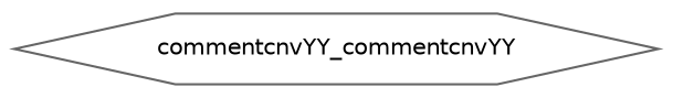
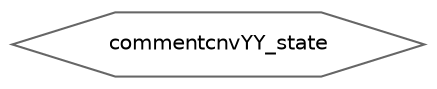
  digraph {
    rankdir=LR
-   n1 [color=grey40 fillcolor=white fontname=Helvetica fontsize=10 height=0.2 label=commentcnvYY_commentcnvYY shape=hexagon style=filled width=0.4]
+   n1 [color=grey40 fillcolor=white fontname=Helvetica fontsize=10 height=0.2 label=commentcnvYY_state shape=hexagon style=filled width=0.4]
  }
